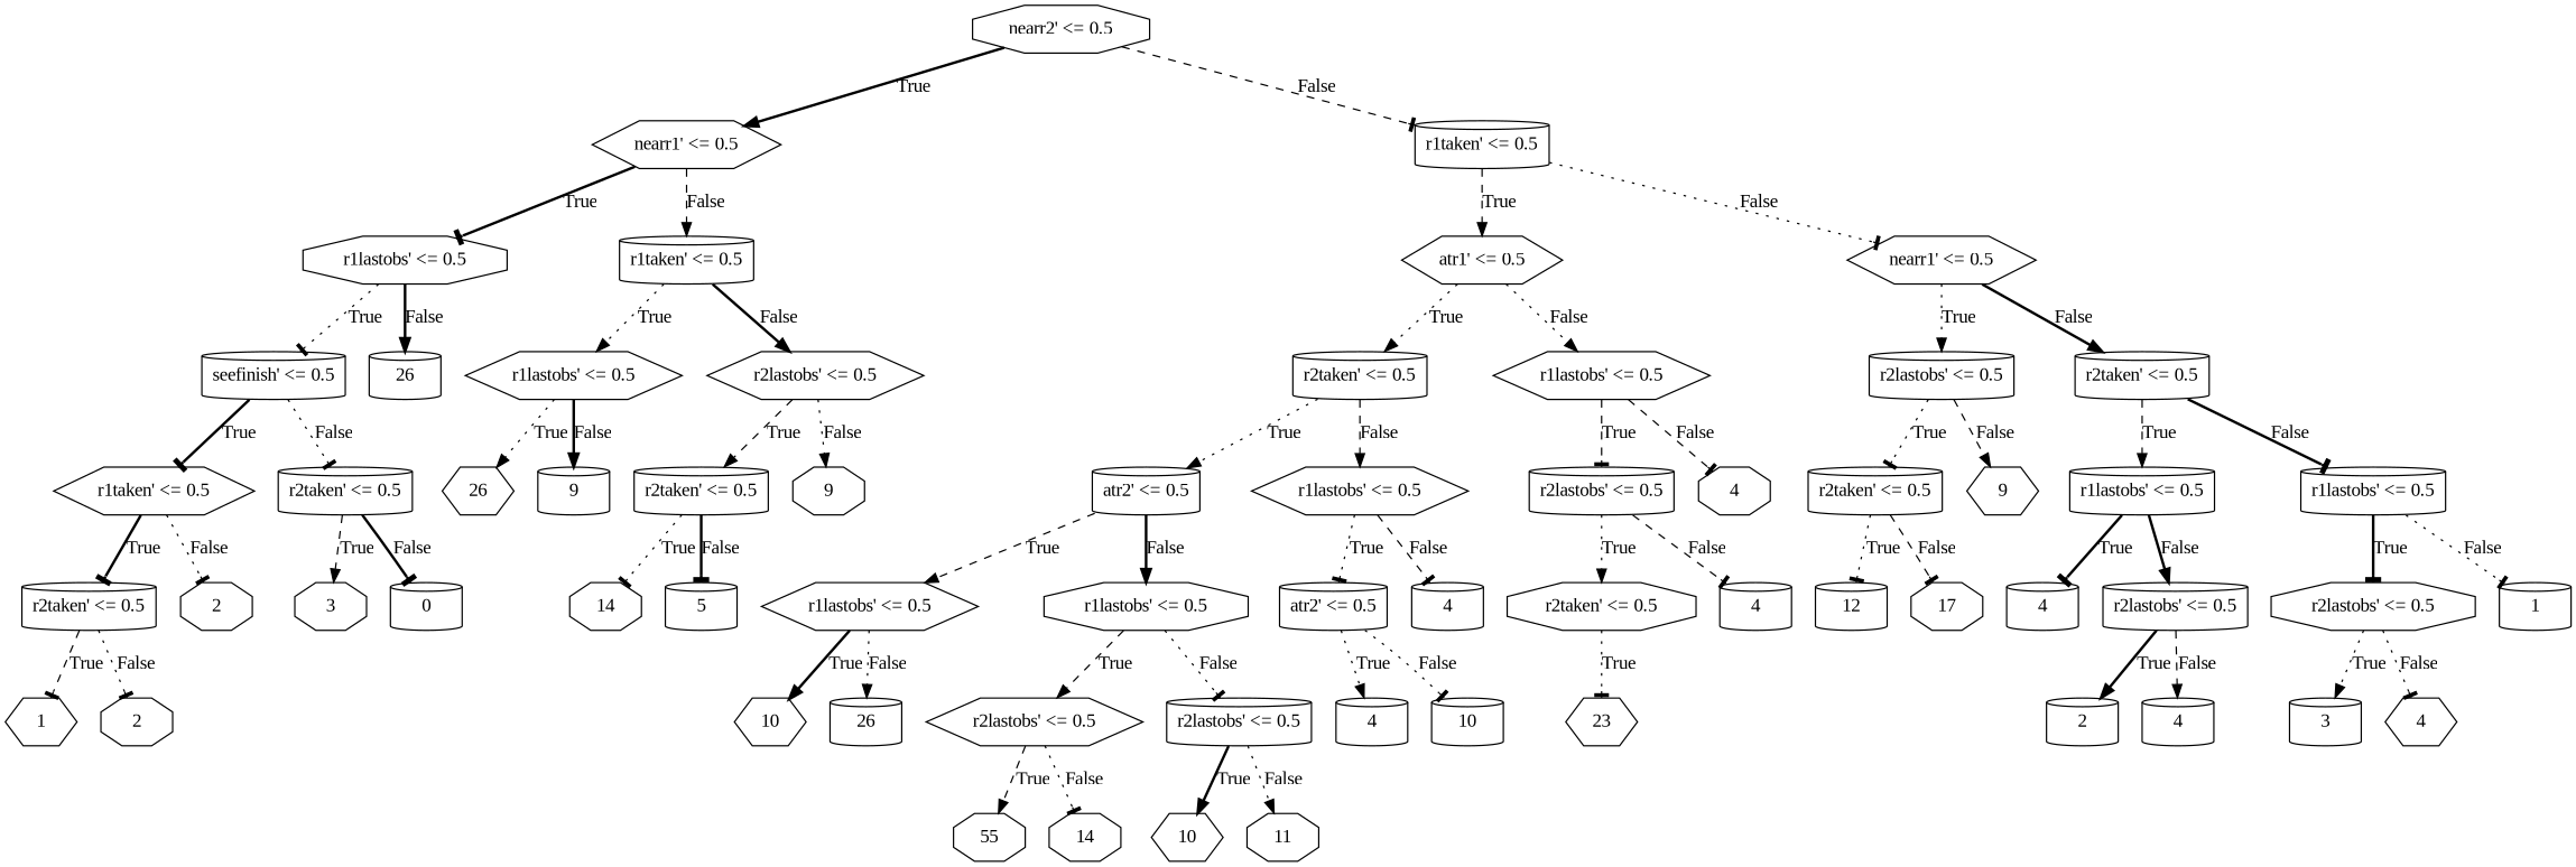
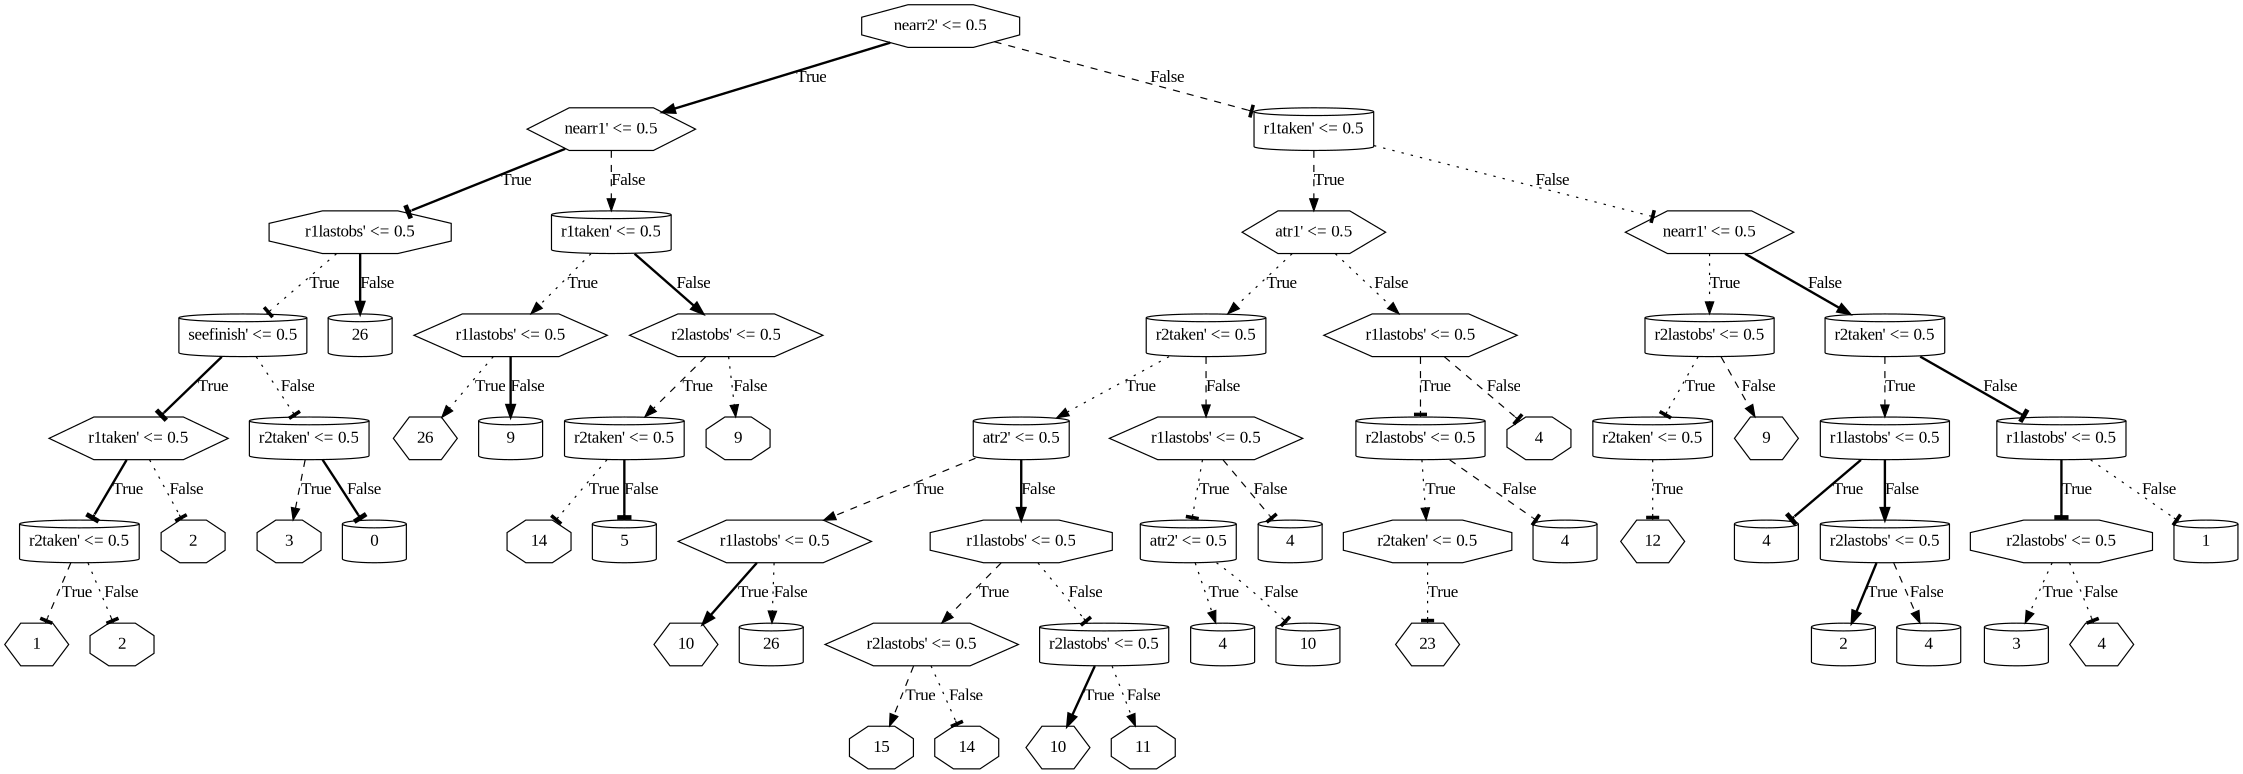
  digraph {
    fontname="Liberation Serif"
    node [fontname="Liberation Serif" shape=cylinder]
    edge [arrowhead=normal fontname="Liberation Serif" style=dotted]
    n1 [label="nearr2' <= 0.5" shape=octagon]
    n2 [label="nearr1' <= 0.5" shape=hexagon]
    n3 [label="r1taken' <= 0.5"]
    n4 [label="r1lastobs' <= 0.5" shape=octagon]
    n5 [label="r1taken' <= 0.5"]
    n6 [label="atr1' <= 0.5" shape=hexagon]
    n7 [label="nearr1' <= 0.5" shape=hexagon]
    n8 [label="seefinish' <= 0.5"]
    n9 [label=26]
    n10 [label="r1lastobs' <= 0.5" shape=hexagon]
    n11 [label="r2lastobs' <= 0.5" shape=hexagon]
    n12 [label="r1taken' <= 0.5" shape=hexagon]
    n13 [label="r2taken' <= 0.5"]
    n14 [label="r2taken' <= 0.5"]
    n15 [label=2 shape=octagon]
    n16 [label=3 shape=octagon]
    n17 [label=0]
    n18 [label=1 shape=hexagon]
    n19 [label=2 shape=octagon]
    n20 [label=26 shape=hexagon]
    n21 [label=9]
    n22 [label="r2taken' <= 0.5"]
    n23 [label=9 shape=octagon]
    n24 [label=14 shape=octagon]
    n25 [label=5]
    n26 [label="r2taken' <= 0.5"]
    n27 [label="r1lastobs' <= 0.5" shape=hexagon]
    n28 [label="r2lastobs' <= 0.5"]
    n29 [label="r2taken' <= 0.5"]
    n30 [label="atr2' <= 0.5"]
    n31 [label="r1lastobs' <= 0.5" shape=hexagon]
    n32 [label="r2lastobs' <= 0.5"]
    n33 [label=4 shape=octagon]
    n34 [label="r1lastobs' <= 0.5" shape=hexagon]
    n35 [label="r1lastobs' <= 0.5" shape=octagon]
    n36 [label="atr2' <= 0.5"]
    n37 [label=4]
    n38 [label=10 shape=hexagon]
    n39 [label=26]
    n40 [label="r2lastobs' <= 0.5" shape=hexagon]
    n41 [label="r2lastobs' <= 0.5"]
-   n42 [label=55 shape=octagon]
+   n42 [label=15 shape=octagon]
    n43 [label=14 shape=octagon]
    n44 [label=10 shape=hexagon]
    n45 [label=11 shape=octagon]
    n46 [label=4]
    n47 [label=10]
    n48 [label="r2taken' <= 0.5" shape=octagon]
    n49 [label=4]
    n50 [label=23 shape=hexagon]
    n51 [label="r2taken' <= 0.5"]
    n52 [label=9 shape=hexagon]
    n53 [label="r1lastobs' <= 0.5"]
    n54 [label="r1lastobs' <= 0.5"]
-   n55 [label=12]
-   n56 [label=17 shape=octagon]
+   n55 [label=12 shape=hexagon]
    n57 [label=4]
    n58 [label="r2lastobs' <= 0.5"]
    n59 [label="r2lastobs' <= 0.5" shape=octagon]
    n60 [label=1]
    n61 [label=2]
    n62 [label=4]
    n63 [label=3]
    n64 [label=4 shape=hexagon]
    n1 -> n2 [label=True style=bold]
    n1 -> n3 [arrowhead=tee label=False style=dashed]
    n2 -> n4 [arrowhead=tee label=True style=bold]
    n2 -> n5 [label=False style=dashed]
    n3 -> n6 [label=True style=dashed]
    n3 -> n7 [arrowhead=tee label=False]
    n4 -> n8 [arrowhead=tee label=True]
    n4 -> n9 [label=False style=bold]
    n5 -> n10 [label=True]
    n5 -> n11 [label=False style=bold]
    n6 -> n26 [label=True]
    n6 -> n27 [label=False]
    n7 -> n28 [label=True]
    n7 -> n29 [label=False style=bold]
    n8 -> n12 [arrowhead=tee label=True style=bold]
    n8 -> n13 [arrowhead=tee label=False]
    n10 -> n20 [label=True]
    n10 -> n21 [label=False style=bold]
    n11 -> n22 [label=True style=dashed]
    n11 -> n23 [label=False]
    n12 -> n14 [arrowhead=tee label=True style=bold]
    n12 -> n15 [arrowhead=tee label=False]
    n13 -> n16 [label=True style=dashed]
    n13 -> n17 [arrowhead=tee label=False style=bold]
    n14 -> n18 [arrowhead=tee label=True style=dashed]
    n14 -> n19 [arrowhead=tee label=False]
    n22 -> n24 [arrowhead=tee label=True]
    n22 -> n25 [arrowhead=tee label=False style=bold]
    n26 -> n30 [label=True]
    n26 -> n31 [label=False style=dashed]
    n27 -> n32 [arrowhead=tee label=True style=dashed]
    n27 -> n33 [arrowhead=tee label=False style=dashed]
    n28 -> n51 [arrowhead=tee label=True]
    n28 -> n52 [label=False style=dashed]
    n29 -> n53 [label=True style=dashed]
    n29 -> n54 [arrowhead=tee label=False style=bold]
    n30 -> n34 [label=True style=dashed]
    n30 -> n35 [label=False style=bold]
    n31 -> n36 [arrowhead=tee label=True]
    n31 -> n37 [arrowhead=tee label=False style=dashed]
    n32 -> n48 [label=True]
    n32 -> n49 [arrowhead=tee label=False style=dashed]
    n34 -> n38 [label=True style=bold]
    n34 -> n39 [label=False]
    n35 -> n40 [label=True style=dashed]
    n35 -> n41 [arrowhead=tee label=False]
    n36 -> n46 [label=True]
    n36 -> n47 [arrowhead=tee label=False]
    n40 -> n42 [label=True style=dashed]
    n40 -> n43 [arrowhead=tee label=False]
    n41 -> n44 [label=True style=bold]
    n41 -> n45 [label=False]
    n48 -> n50 [arrowhead=tee label=True]
    n51 -> n55 [arrowhead=tee label=True]
-   n51 -> n56 [arrowhead=tee label=False style=dashed]
    n53 -> n57 [arrowhead=tee label=True style=bold]
    n53 -> n58 [label=False style=bold]
    n54 -> n59 [arrowhead=tee label=True style=bold]
    n54 -> n60 [arrowhead=tee label=False]
    n58 -> n61 [label=True style=bold]
    n58 -> n62 [label=False style=dashed]
    n59 -> n63 [label=True]
    n59 -> n64 [arrowhead=tee label=False]
  }
